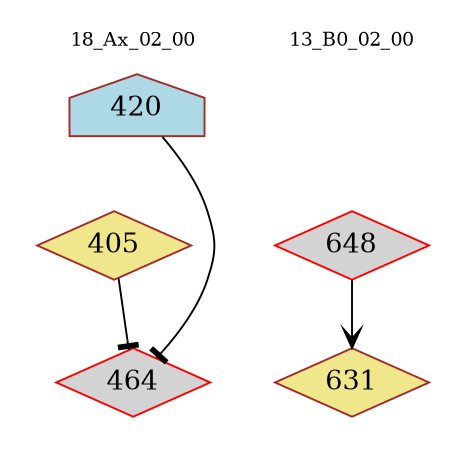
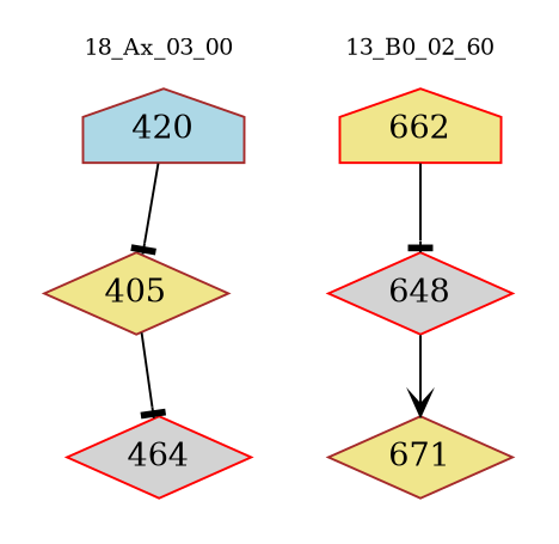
  digraph {
    node [color=brown fillcolor=khaki shape=diamond style=filled]
    edge [arrowhead=tee color=black]
    n1 [fillcolor=lightblue label=420 shape=house]
    n2 [label=405]
    n3 [color=red fillcolor=lightgrey label=464]
+   n4 [color=red label=662 shape=house]
    n5 [color=red fillcolor=lightgrey label=648]
-   n6 [label=631]
+   n6 [label=671]
    subgraph cluster_1 {
      color=white
      fontsize=10
-     label="18_Ax_02_00"
+     label="18_Ax_03_00"
      n1
      n2
      n3
    }
    subgraph cluster_2 {
      color=white
      fontsize=10
-     label="13_B0_02_00"
+     label="13_B0_02_60"
+     n4
      n5
      n6
    }
-   n1 -> n3
+   n1 -> n2
    n2 -> n3
+   n4 -> n5
    n5 -> n6 [arrowhead=vee]
  }
